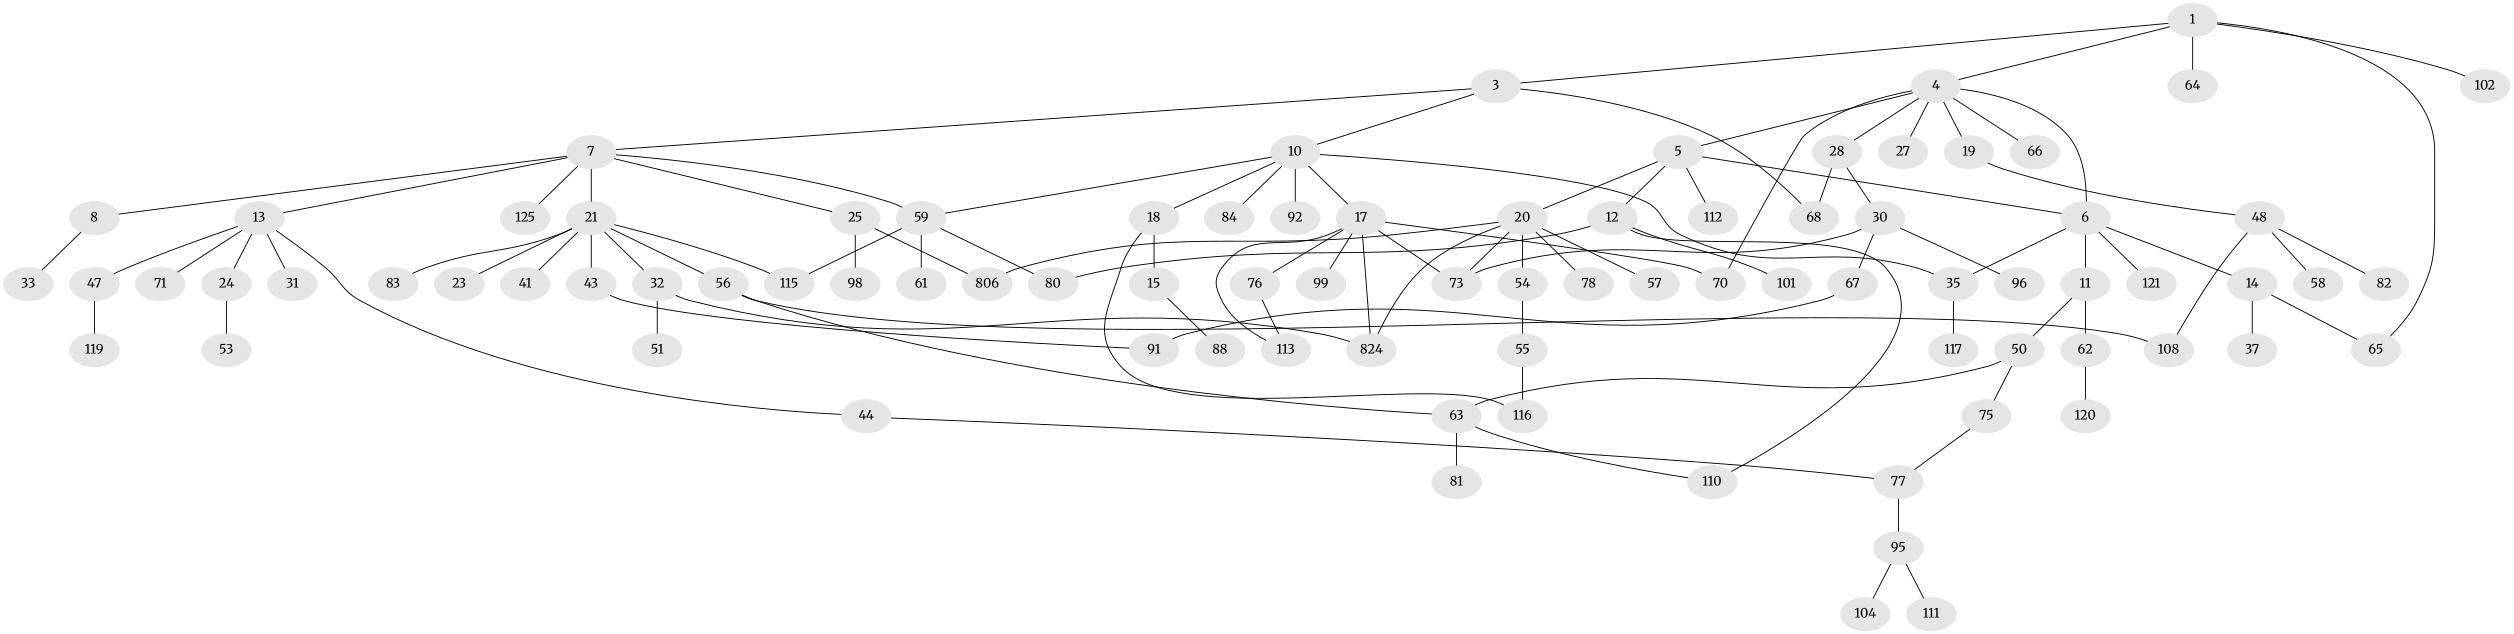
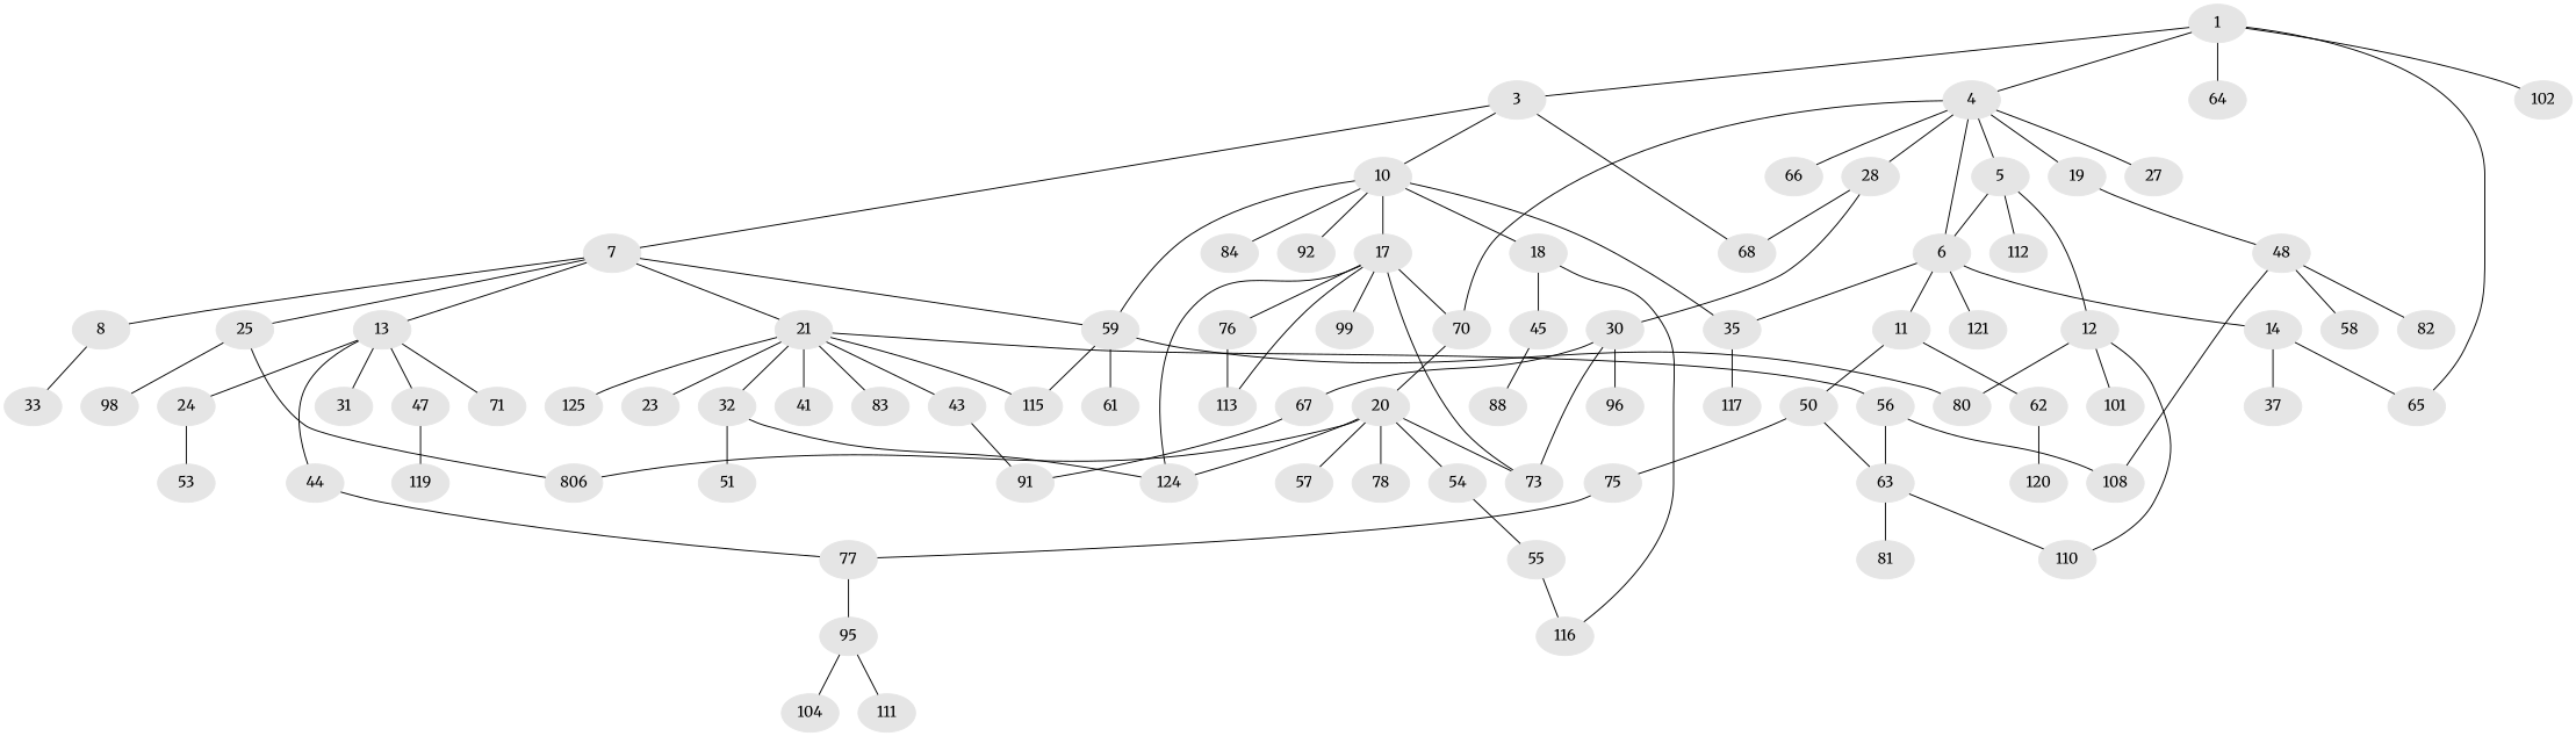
  graph {
    fontname=Merriweather
    node [color=gray90 fontname=Merriweather style=filled]
    edge [fontname=Merriweather]
    1 [super="+2"]
    3 [super="+52"]
    4 [super="+9"]
    64
    65 [super="+94"]
    102
    7 [super="+22"]
    10 [super="+86"]
    68
    5 [super="+16"]
    6 [super="+89"]
    19
    27
    28
    66 [super="+105"]
    70
    8 [super="+97"]
    13 [super="+15"]
    21 [super="+34"]
    25 [super="+26"]
    59 [super="+100"]
    125
    35 [super="+36"]
    17 [super="+42"]
    18 [super="+46"]
    84
    92
    11 [super="+39"]
    50
    62
    12 [super="+49"]
    20 [super="+38"]
    112 [super="+123"]
    14 [super="+29"]
    121
    48 [super="+79"]
    30 [super="+122"]
    80
    101
    110
    73
-   124 [label=824]
+   124
    54 [super="+72"]
    57 [super="+69"]
    78
    n46 [label=806]
    37
    117
    33
    24 [super="+40"]
    31
    44
    47
    71
    23 [super="+60"]
    32 [super="+74"]
    41 [super="+85"]
    43
    56 [super="+107"]
    83 [super="+114"]
    115
    98 [super="+118"]
    61
    76
    99
    113
-   45 [label=15]
+   45
    116
    63
    75
    120
    53
    77 [super="+87"]
    119
    88 [super="+103"]
    58
    82
    108
    55 [super="+90"]
    51
    91 [super="+93"]
    67
    96
    95 [super="+109"]
    81
    104
    111
    1 -- 3
    1 -- 4
    1 -- 64
    1 -- 65
    1 -- 102
    3 -- 7
    3 -- 10
    3 -- 68
    4 -- 5
    4 -- 6
    4 -- 19
    4 -- 27
    4 -- 28
    4 -- 66
    4 -- 70
    7 -- 8
    7 -- 13
    7 -- 21
    7 -- 25
    7 -- 59
-   7 -- 125
+   21 -- 125
    10 -- 59
    10 -- 35
    10 -- 17
    10 -- 18
    10 -- 84
    10 -- 92
    5 -- 6
    5 -- 12
-   5 -- 20
+   70 -- 20
    5 -- 112
    6 -- 35
    6 -- 11
    6 -- 14
    6 -- 121
    19 -- 48
    28 -- 68
    28 -- 30
    8 -- 33
    13 -- 24
    13 -- 31
    13 -- 44
    13 -- 47
    13 -- 71
    21 -- 23
    21 -- 32
    21 -- 41 [weight=2]
    21 -- 43
    21 -- 56
    21 -- 83
    21 -- 115
    25 -- n46
    25 -- 98
    59 -- 80
    59 -- 115
    59 -- 61
    35 -- 117
    17 -- 70
    17 -- 73
    17 -- 124
    17 -- 76
    17 -- 99
    17 -- 113
    18 -- 45
    18 -- 116
    11 -- 50
    11 -- 62
    50 -- 63
    50 -- 75
    62 -- 120
    12 -- 80
    12 -- 101
    12 -- 110
    20 -- 73
    20 -- 124
    20 -- 54
    20 -- 57
    20 -- 78
    20 -- n46
    14 -- 65
    14 -- 37
    48 -- 58
    48 -- 82
    48 -- 108
    30 -- 73
    30 -- 67
    30 -- 96
    54 -- 55
    24 -- 53
    44 -- 77
    47 -- 119
    32 -- 124
    32 -- 51
    43 -- 91
    56 -- 63
    56 -- 108
    76 -- 113
    45 -- 88
    63 -- 110
    63 -- 81
    75 -- 77
    77 -- 95
    55 -- 116
    67 -- 91
    95 -- 104
    95 -- 111
  }
